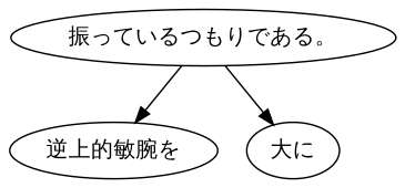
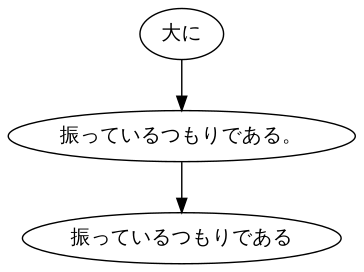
  digraph {
-   n1 [label="逆上的敏腕を"]
+   n1 [label="振っているつもりである"]
    n2 [label="振っているつもりである。"]
    n3 [label="大に"]
    n2 -> n1
-   n2 -> n3
+   n3 -> n2
  }
